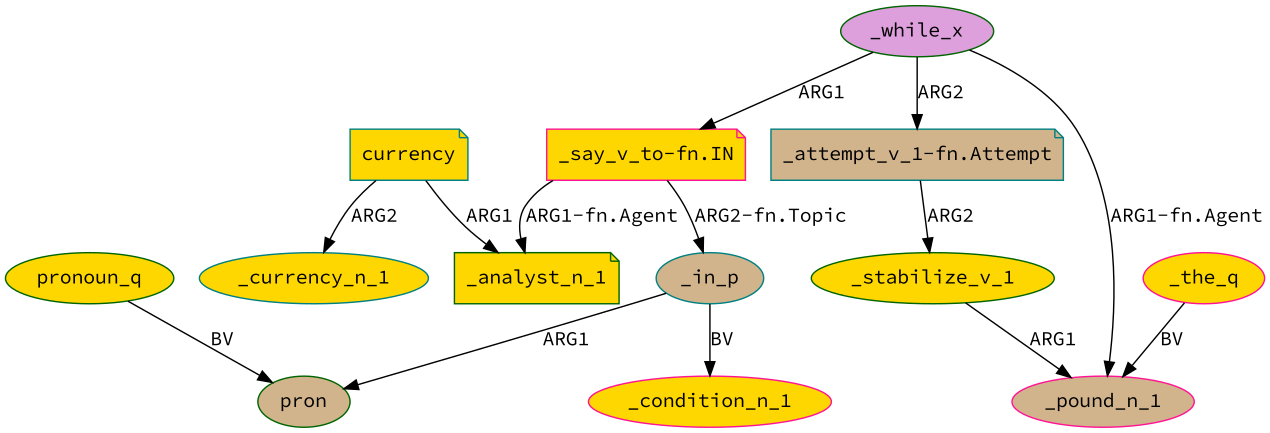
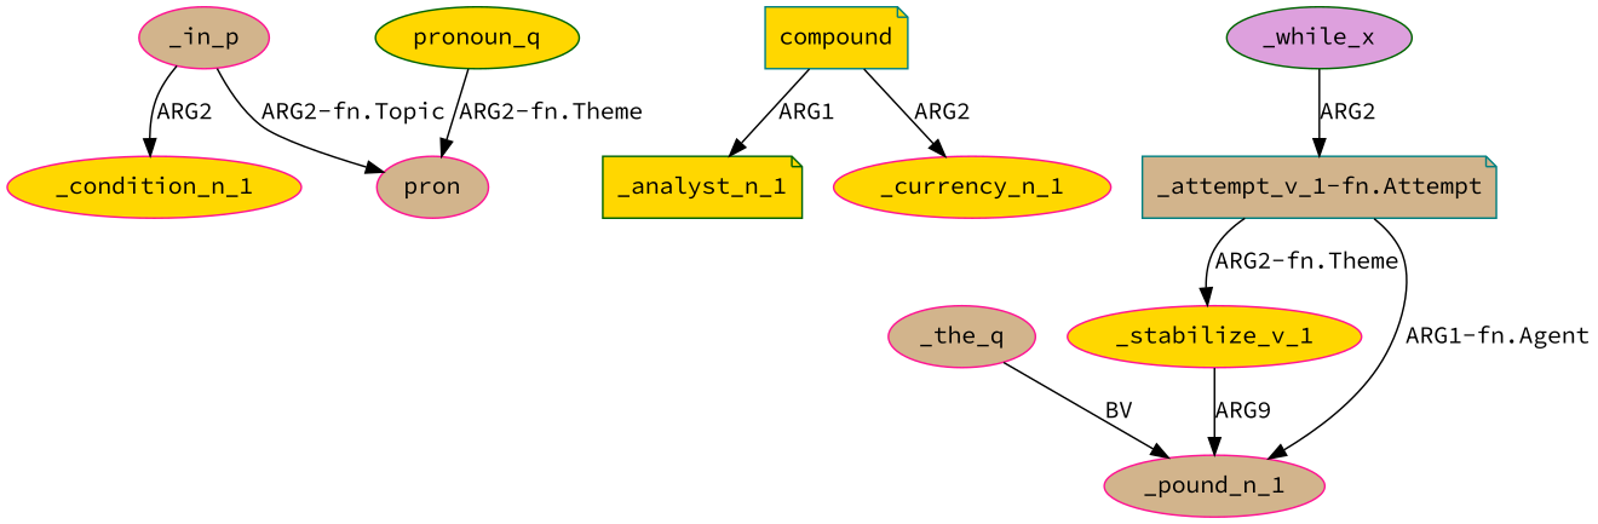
  digraph {
    fontname="Source Code Pro"
    node [color=deeppink fillcolor=gold fontname="Source Code Pro" shape=ellipse style=filled]
    edge [fontname="Source Code Pro"]
-   "_say_v_to-fn.IN" [shape=note]
-   _in_p [color=teal fillcolor=tan]
+   _in_p [fillcolor=tan]
    _analyst_n_1 [color=darkgreen shape=note]
-   pron [color=darkgreen fillcolor=tan]
+   pron [fillcolor=tan]
    _condition_n_1
    "_attempt_v_1-fn.Attempt" [color=teal fillcolor=tan shape=note]
-   _stabilize_v_1 [color=darkgreen]
+   _stabilize_v_1
    _pound_n_1 [fillcolor=tan]
    pronoun_q [color=darkgreen]
    _while_x [color=darkgreen fillcolor=plum]
-   _the_q
-   compound [color=teal shape=note label=currency]
-   _currency_n_1 [color=teal]
-   "_say_v_to-fn.IN" -> _in_p [label="ARG2-fn.Topic"]
-   "_say_v_to-fn.IN" -> _analyst_n_1 [label="ARG1-fn.Agent"]
-   _in_p -> pron [label=ARG1]
-   _in_p -> _condition_n_1 [label=BV]
-   "_attempt_v_1-fn.Attempt" -> _stabilize_v_1 [label=ARG2]
-   _while_x -> _pound_n_1 [label="ARG1-fn.Agent"]
-   _stabilize_v_1 -> _pound_n_1 [label=ARG1]
-   pronoun_q -> pron [label=BV]
-   _while_x -> "_say_v_to-fn.IN" [label=ARG1]
+   _the_q [fillcolor=tan]
+   compound [color=teal shape=note]
+   _currency_n_1
+   _in_p -> pron [label="ARG2-fn.Topic"]
+   _in_p -> _condition_n_1 [label=ARG2]
+   "_attempt_v_1-fn.Attempt" -> _stabilize_v_1 [label="ARG2-fn.Theme"]
+   "_attempt_v_1-fn.Attempt" -> _pound_n_1 [label="ARG1-fn.Agent"]
+   _stabilize_v_1 -> _pound_n_1 [label=ARG9]
+   pronoun_q -> pron [label="ARG2-fn.Theme"]
    _while_x -> "_attempt_v_1-fn.Attempt" [label=ARG2]
    _the_q -> _pound_n_1 [label=BV]
    compound -> _analyst_n_1 [label=ARG1]
    compound -> _currency_n_1 [label=ARG2]
  }
